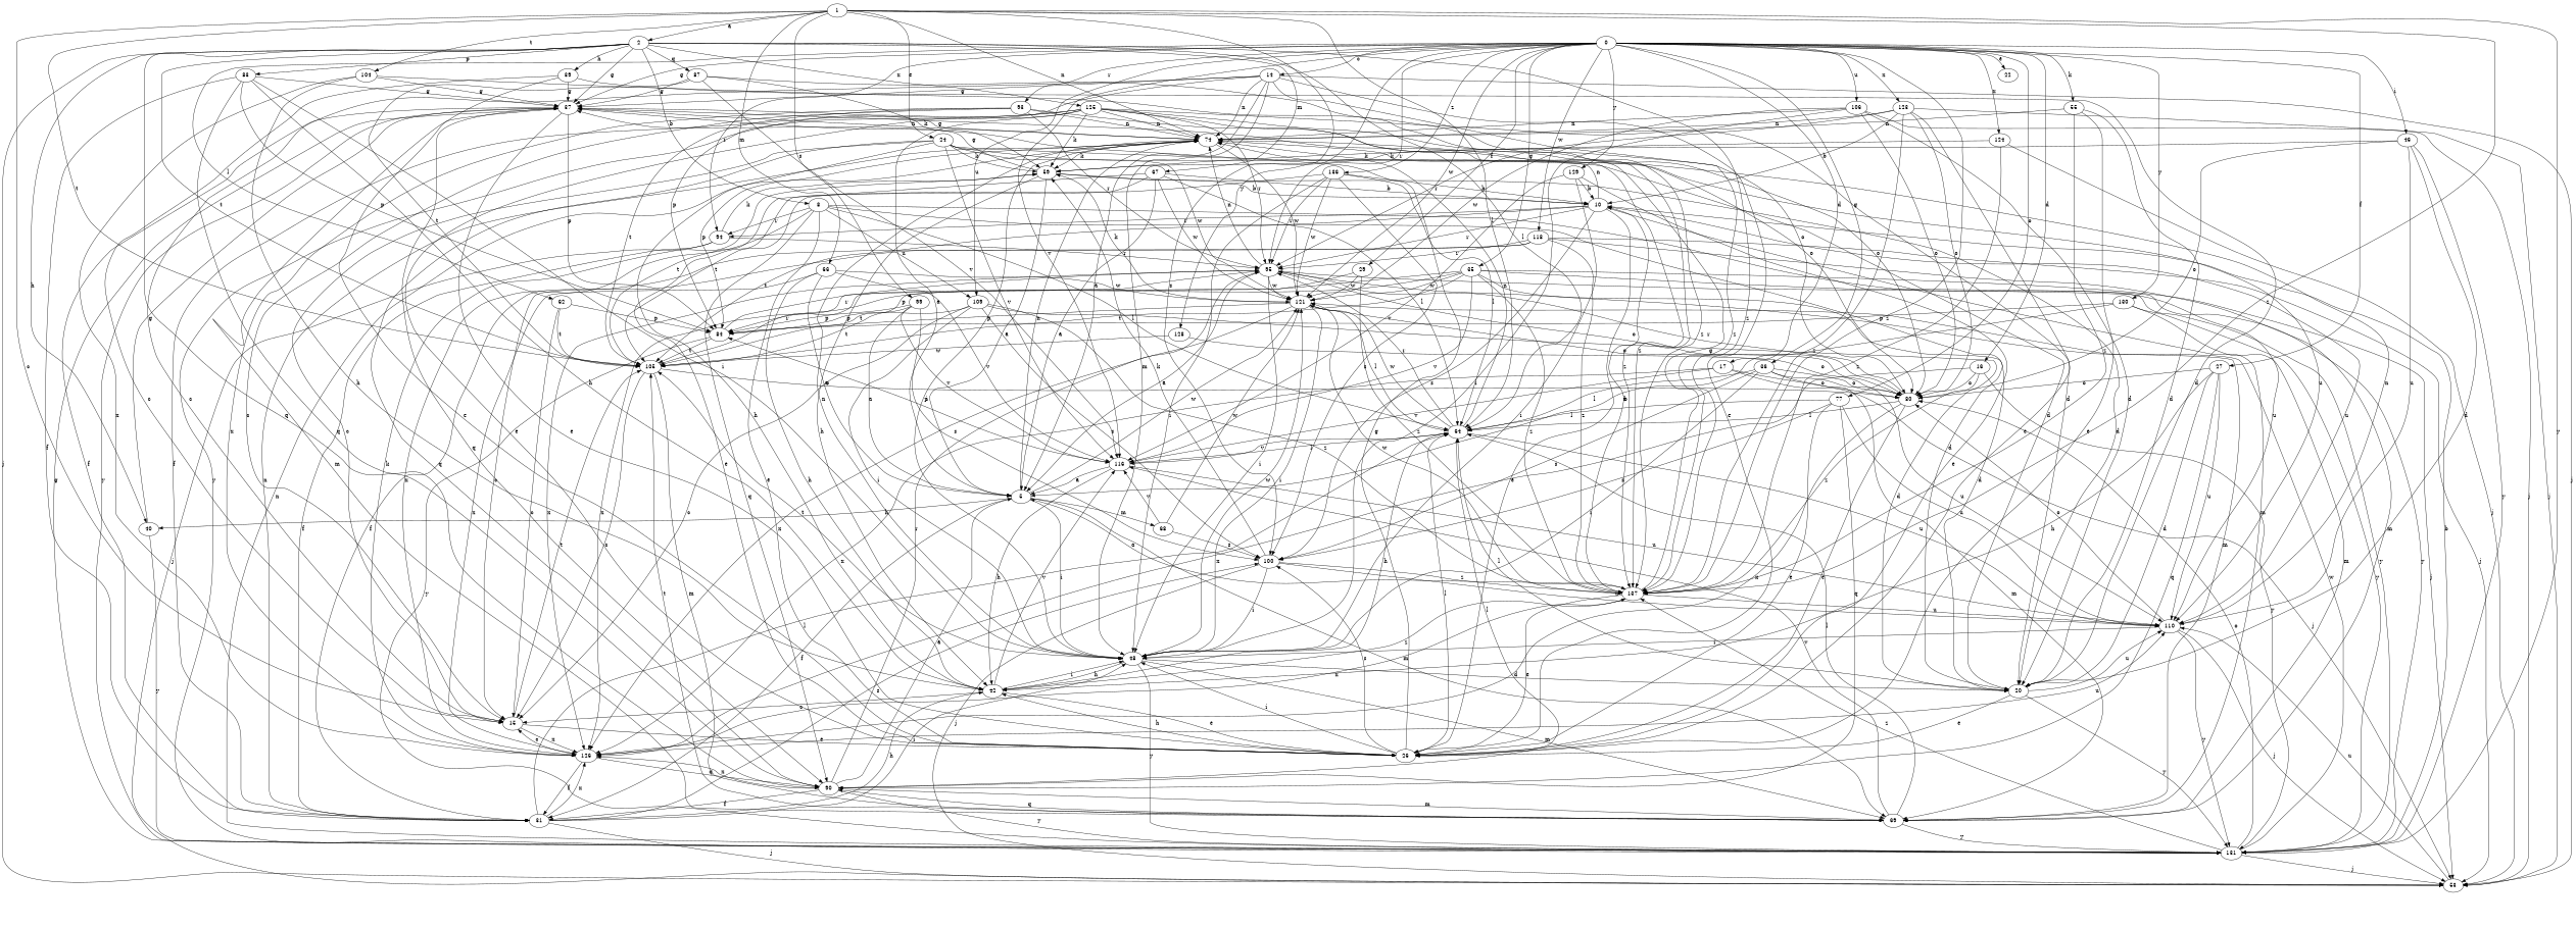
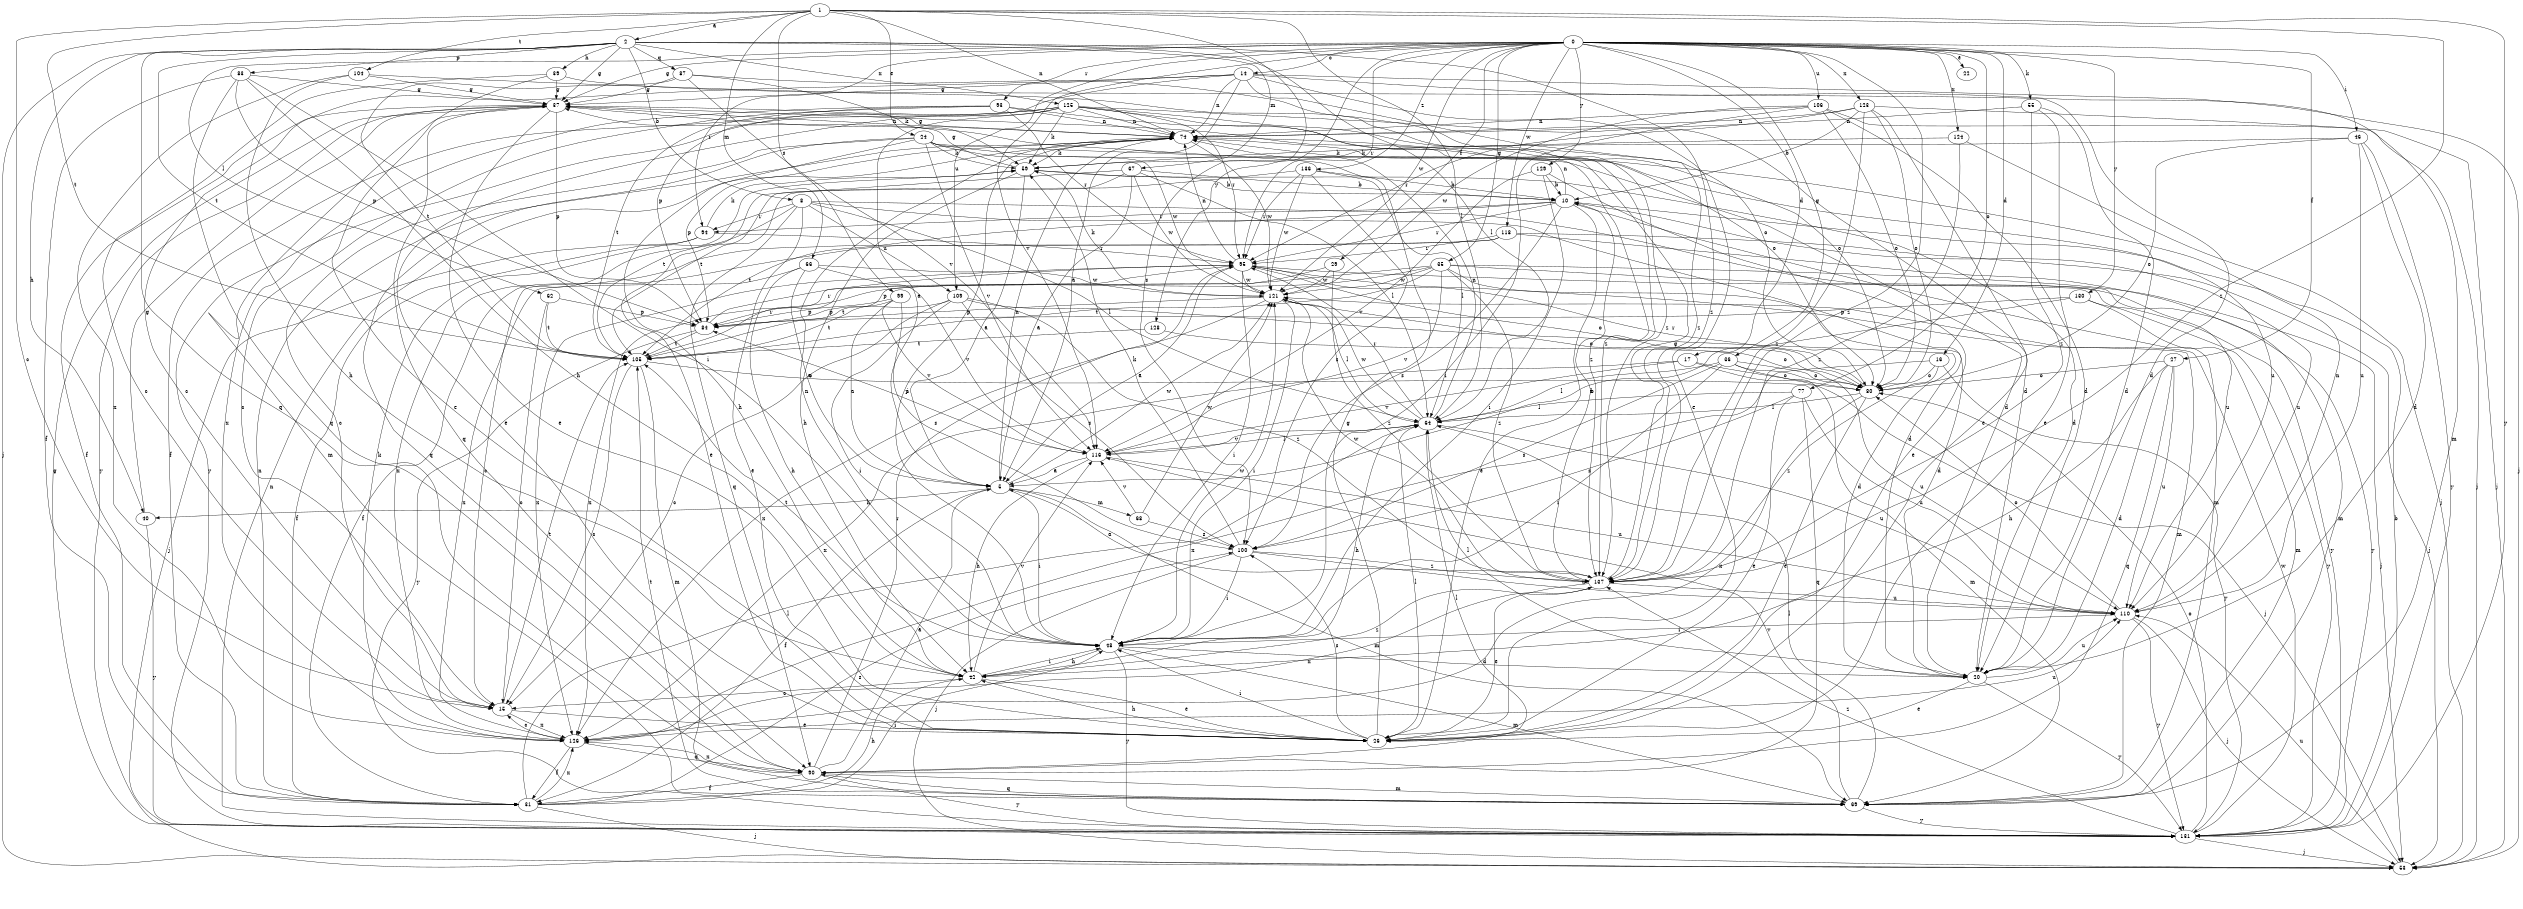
  strict digraph {
    0
    14
    16
    17
    22
    27
    29
    35
    36
    37
    46
    55
    62
    77
    93
    94
    106
    109
    116
    118
    121
    123
    124
    128
    129
    130
    136
    137
    95
    15
    74
    53
    5
    69
    26
    84
    131
    80
    126
    90
    20
    110
    42
    105
    64
    100
    48
    31
    59
    10
    1
    2
    24
    66
    99
    104
    8
    39
    40
    67
    83
    87
    125
    68
    0 -> 14 [label=c]
    0 -> 16 [label=d]
    0 -> 17 [label=d]
    0 -> 22 [label=e]
    0 -> 27 [label=f]
    0 -> 29 [label=f]
    0 -> 35 [label=g]
    0 -> 36 [label=g]
    0 -> 37 [label=g]
    0 -> 46 [label=i]
    0 -> 55 [label=k]
    0 -> 62 [label=l]
    0 -> 77 [label=o]
    0 -> 93 [label=r]
    0 -> 94 [label=r]
    0 -> 106 [label=u]
    0 -> 109 [label=u]
    0 -> 116 [label=v]
    0 -> 118 [label=w]
    0 -> 121 [label=w]
    0 -> 123 [label=x]
    0 -> 124 [label=x]
    0 -> 128 [label=y]
    0 -> 129 [label=y]
    0 -> 130 [label=y]
    0 -> 136 [label=z]
    0 -> 137 [label=z]
    0 -> 95 [label=r]
    14 -> 37 [label=g]
    14 -> 137 [label=z]
    14 -> 15 [label=c]
    14 -> 74 [label=n]
    14 -> 53 [label=j]
    14 -> 5 [label=a]
-   14 -> 48 [label=m]
+   14 -> 69 [label=m]
    14 -> 26 [label=e]
    14 -> 84 [label=p]
    16 -> 137 [label=z]
    16 -> 131 [label=y]
    16 -> 80 [label=o]
    16 -> 126 [label=x]
    17 -> 116 [label=v]
    17 -> 53 [label=j]
    17 -> 80 [label=o]
    17 -> 126 [label=x]
    27 -> 80 [label=o]
    27 -> 90 [label=q]
    27 -> 20 [label=d]
    27 -> 110 [label=u]
    27 -> 42 [label=h]
    29 -> 121 [label=w]
    29 -> 137 [label=z]
    29 -> 105 [label=t]
    35 -> 116 [label=v]
    35 -> 121 [label=w]
    35 -> 137 [label=z]
    35 -> 53 [label=j]
    35 -> 84 [label=p]
    35 -> 131 [label=y]
    35 -> 126 [label=x]
    35 -> 20 [label=d]
    35 -> 105 [label=t]
    36 -> 69 [label=m]
    36 -> 80 [label=o]
    36 -> 110 [label=u]
    36 -> 64 [label=l]
    36 -> 100 [label=s]
    36 -> 48 [label=i]
    37 -> 74 [label=n]
    37 -> 69 [label=m]
    37 -> 26 [label=e]
    37 -> 84 [label=p]
    37 -> 131 [label=y]
    37 -> 90 [label=q]
    37 -> 31 [label=f]
    46 -> 131 [label=y]
    46 -> 80 [label=o]
    46 -> 20 [label=d]
    46 -> 110 [label=u]
    46 -> 59 [label=k]
    55 -> 137 [label=z]
    55 -> 74 [label=n]
    55 -> 26 [label=e]
    55 -> 20 [label=d]
    62 -> 15 [label=c]
    62 -> 84 [label=p]
    62 -> 105 [label=t]
    77 -> 26 [label=e]
    77 -> 90 [label=q]
    77 -> 110 [label=u]
    77 -> 64 [label=l]
    77 -> 100 [label=s]
    93 -> 95 [label=r]
    93 -> 15 [label=c]
    93 -> 74 [label=n]
    93 -> 80 [label=o]
    93 -> 126 [label=x]
    93 -> 105 [label=t]
    94 -> 95 [label=r]
    94 -> 53 [label=j]
    94 -> 31 [label=f]
    94 -> 59 [label=k]
    106 -> 121 [label=w]
    106 -> 74 [label=n]
    106 -> 53 [label=j]
    106 -> 80 [label=o]
    106 -> 20 [label=d]
    106 -> 48 [label=i]
    109 -> 137 [label=z]
    109 -> 15 [label=c]
    109 -> 84 [label=p]
    109 -> 20 [label=d]
    109 -> 100 [label=s]
    109 -> 48 [label=i]
    116 -> 5 [label=a]
    116 -> 84 [label=p]
    116 -> 110 [label=u]
    116 -> 42 [label=h]
    116 -> 64 [label=l]
-   118 -> 137 [label=z]
    118 -> 95 [label=r]
    118 -> 15 [label=c]
    118 -> 53 [label=j]
    118 -> 69 [label=m]
    118 -> 31 [label=f]
    121 -> 84 [label=p]
    121 -> 80 [label=o]
    121 -> 126 [label=x]
    121 -> 64 [label=l]
    121 -> 48 [label=i]
    121 -> 59 [label=k]
    123 -> 137 [label=z]
    123 -> 95 [label=r]
    123 -> 74 [label=n]
    123 -> 53 [label=j]
    123 -> 26 [label=e]
    123 -> 80 [label=o]
    123 -> 10 [label=b]
    124 -> 137 [label=z]
    124 -> 53 [label=j]
    124 -> 59 [label=k]
    128 -> 80 [label=o]
-   128 -> 105 [label=w]
+   128 -> 105 [label=t]
    129 -> 116 [label=v]
    129 -> 26 [label=e]
    129 -> 48 [label=i]
    129 -> 10 [label=b]
    130 -> 5 [label=a]
    130 -> 69 [label=m]
    130 -> 84 [label=p]
    130 -> 131 [label=y]
    136 -> 121 [label=w]
    136 -> 95 [label=r]
    136 -> 105 [label=t]
    136 -> 64 [label=l]
    136 -> 100 [label=s]
-   136 -> 48 [label=i]
    136 -> 10 [label=b]
    137 -> 37 [label=g]
    137 -> 121 [label=w]
    137 -> 5 [label=a]
    137 -> 26 [label=e]
    137 -> 126 [label=x]
    137 -> 110 [label=u]
    137 -> 10 [label=b]
    95 -> 121 [label=w]
    95 -> 74 [label=n]
    95 -> 5 [label=a]
    95 -> 69 [label=m]
    95 -> 131 [label=y]
    95 -> 80 [label=o]
    95 -> 126 [label=x]
    95 -> 48 [label=i]
    15 -> 26 [label=e]
    15 -> 126 [label=x]
    15 -> 105 [label=t]
    74 -> 37 [label=g]
    74 -> 121 [label=w]
    74 -> 137 [label=z]
    74 -> 84 [label=p]
    74 -> 48 [label=i]
    74 -> 59 [label=k]
    53 -> 110 [label=u]
    5 -> 121 [label=w]
    5 -> 74 [label=n]
    5 -> 69 [label=m]
    5 -> 48 [label=i]
    5 -> 31 [label=f]
    5 -> 40 [label=h]
    5 -> 68 [label=m]
    69 -> 116 [label=v]
    69 -> 131 [label=y]
    69 -> 90 [label=q]
    69 -> 105 [label=t]
    69 -> 64 [label=l]
    26 -> 37 [label=g]
    26 -> 42 [label=h]
    26 -> 64 [label=l]
    26 -> 100 [label=s]
    26 -> 48 [label=i]
    84 -> 95 [label=r]
    84 -> 131 [label=y]
    84 -> 105 [label=t]
    131 -> 37 [label=g]
    131 -> 121 [label=w]
    131 -> 137 [label=z]
    131 -> 74 [label=n]
    131 -> 53 [label=j]
    131 -> 80 [label=o]
    131 -> 10 [label=b]
    80 -> 95 [label=r]
    80 -> 26 [label=e]
    80 -> 126 [label=x]
    80 -> 64 [label=l]
    126 -> 15 [label=c]
    126 -> 90 [label=q]
    126 -> 110 [label=u]
    126 -> 31 [label=f]
    126 -> 59 [label=k]
    90 -> 95 [label=r]
    90 -> 5 [label=a]
    90 -> 69 [label=m]
    90 -> 131 [label=y]
    90 -> 126 [label=x]
    90 -> 64 [label=l]
    90 -> 31 [label=f]
    20 -> 26 [label=e]
    20 -> 131 [label=y]
    20 -> 110 [label=u]
    20 -> 64 [label=l]
    110 -> 74 [label=n]
    110 -> 53 [label=j]
    110 -> 131 [label=y]
    110 -> 80 [label=o]
    110 -> 48 [label=i]
    42 -> 116 [label=v]
    42 -> 137 [label=z]
    42 -> 15 [label=c]
    42 -> 26 [label=e]
    42 -> 48 [label=i]
    105 -> 95 [label=r]
    105 -> 15 [label=c]
    105 -> 69 [label=m]
    105 -> 80 [label=o]
    64 -> 116 [label=v]
    64 -> 121 [label=w]
    64 -> 95 [label=r]
    64 -> 74 [label=n]
    64 -> 110 [label=u]
    64 -> 42 [label=h]
    100 -> 137 [label=z]
    100 -> 53 [label=j]
    100 -> 110 [label=u]
    100 -> 48 [label=i]
    100 -> 59 [label=k]
    48 -> 121 [label=w]
    48 -> 74 [label=n]
    48 -> 69 [label=m]
    48 -> 131 [label=y]
    48 -> 20 [label=d]
    48 -> 42 [label=h]
    48 -> 105 [label=t]
    31 -> 74 [label=n]
    31 -> 53 [label=j]
    31 -> 126 [label=x]
    31 -> 42 [label=h]
    31 -> 64 [label=l]
    31 -> 100 [label=s]
    31 -> 48 [label=i]
    59 -> 37 [label=g]
    59 -> 5 [label=a]
    59 -> 20 [label=d]
    59 -> 42 [label=h]
    59 -> 10 [label=b]
    10 -> 94 [label=r]
    10 -> 95 [label=r]
    10 -> 74 [label=n]
    10 -> 69 [label=m]
    10 -> 26 [label=e]
    10 -> 110 [label=u]
    10 -> 105 [label=t]
    10 -> 100 [label=s]
    1 -> 137 [label=z]
    1 -> 15 [label=c]
    1 -> 74 [label=n]
    1 -> 131 [label=y]
    1 -> 105 [label=t]
    1 -> 64 [label=l]
    1 -> 100 [label=s]
    1 -> 2 [label=a]
    1 -> 24 [label=e]
    1 -> 66 [label=m]
    1 -> 99 [label=s]
    1 -> 104 [label=t]
    2 -> 37 [label=g]
    2 -> 137 [label=z]
    2 -> 53 [label=j]
    2 -> 90 [label=q]
    2 -> 105 [label=t]
    2 -> 64 [label=l]
    2 -> 8 [label=b]
    2 -> 39 [label=h]
    2 -> 40 [label=h]
    2 -> 67 [label=m]
    2 -> 83 [label=p]
    2 -> 87 [label=q]
    2 -> 125 [label=x]
    24 -> 116 [label=v]
    24 -> 121 [label=w]
    24 -> 15 [label=c]
    24 -> 90 [label=q]
    24 -> 20 [label=d]
    24 -> 110 [label=u]
    24 -> 42 [label=h]
    24 -> 59 [label=k]
    66 -> 116 [label=v]
    66 -> 121 [label=w]
    66 -> 5 [label=a]
    66 -> 126 [label=x]
    66 -> 42 [label=h]
    99 -> 116 [label=v]
    99 -> 5 [label=a]
    99 -> 84 [label=p]
    99 -> 105 [label=t]
    99 -> 100 [label=s]
    104 -> 37 [label=g]
    104 -> 126 [label=x]
    104 -> 20 [label=d]
    104 -> 42 [label=h]
    8 -> 94 [label=r]
    8 -> 109 [label=u]
    8 -> 26 [label=e]
    8 -> 126 [label=x]
    8 -> 90 [label=q]
    8 -> 20 [label=d]
    8 -> 110 [label=u]
    8 -> 64 [label=l]
    39 -> 37 [label=g]
    39 -> 137 [label=z]
    39 -> 15 [label=c]
    39 -> 26 [label=e]
    40 -> 37 [label=g]
    40 -> 131 [label=y]
    67 -> 121 [label=w]
    67 -> 5 [label=a]
    67 -> 26 [label=e]
    67 -> 105 [label=t]
    67 -> 64 [label=l]
    67 -> 10 [label=b]
    83 -> 37 [label=g]
    83 -> 84 [label=p]
    83 -> 90 [label=q]
    83 -> 42 [label=h]
    83 -> 48 [label=i]
    83 -> 31 [label=f]
    87 -> 37 [label=g]
    87 -> 116 [label=v]
    87 -> 80 [label=o]
    87 -> 105 [label=t]
    87 -> 59 [label=k]
    125 -> 137 [label=z]
    125 -> 95 [label=r]
    125 -> 74 [label=n]
    125 -> 5 [label=a]
    125 -> 26 [label=e]
    125 -> 131 [label=y]
    125 -> 80 [label=o]
    125 -> 20 [label=d]
    125 -> 31 [label=f]
    125 -> 59 [label=k]
    68 -> 116 [label=v]
    68 -> 121 [label=w]
    68 -> 100 [label=s]
  }
